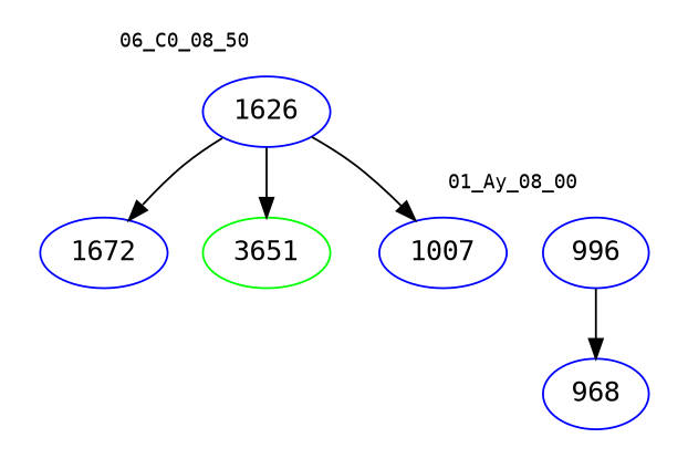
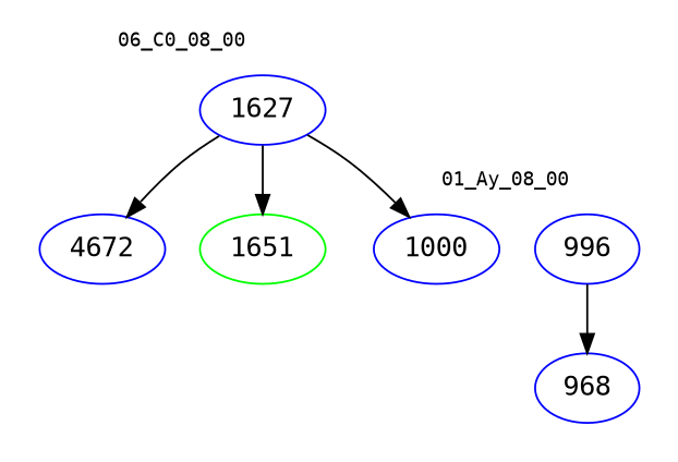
  digraph {
    fontname="DejaVu Sans Mono"
    node [color=blue fontname="DejaVu Sans Mono"]
    edge [color=black fontname="DejaVu Sans Mono"]
    n1 [label=996]
    n2 [label=968]
-   n3 [label=1007]
-   n4 [label=1626]
-   n5 [label=1672]
-   n6 [color=green label=3651]
+   n3 [label=1000]
+   n4 [label=1627]
+   n5 [label=4672]
+   n6 [color=green label=1651]
    subgraph cluster_1 {
      color=white
      fontsize=10
      label="01_Ay_08_00"
      n1
      n2
      n3
    }
    subgraph cluster_2 {
      color=white
      fontsize=10
-     label="06_C0_08_50"
+     label="06_C0_08_00"
      n4
      n5
      n6
    }
    n1 -> n2
    n4 -> n3
    n4 -> n5
    n4 -> n6
  }
